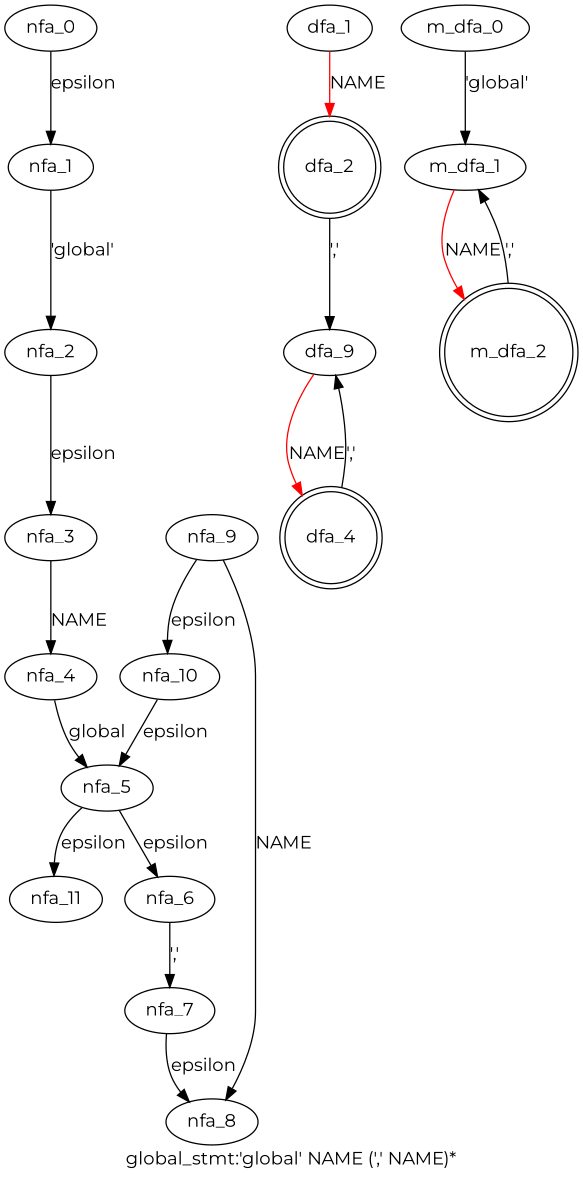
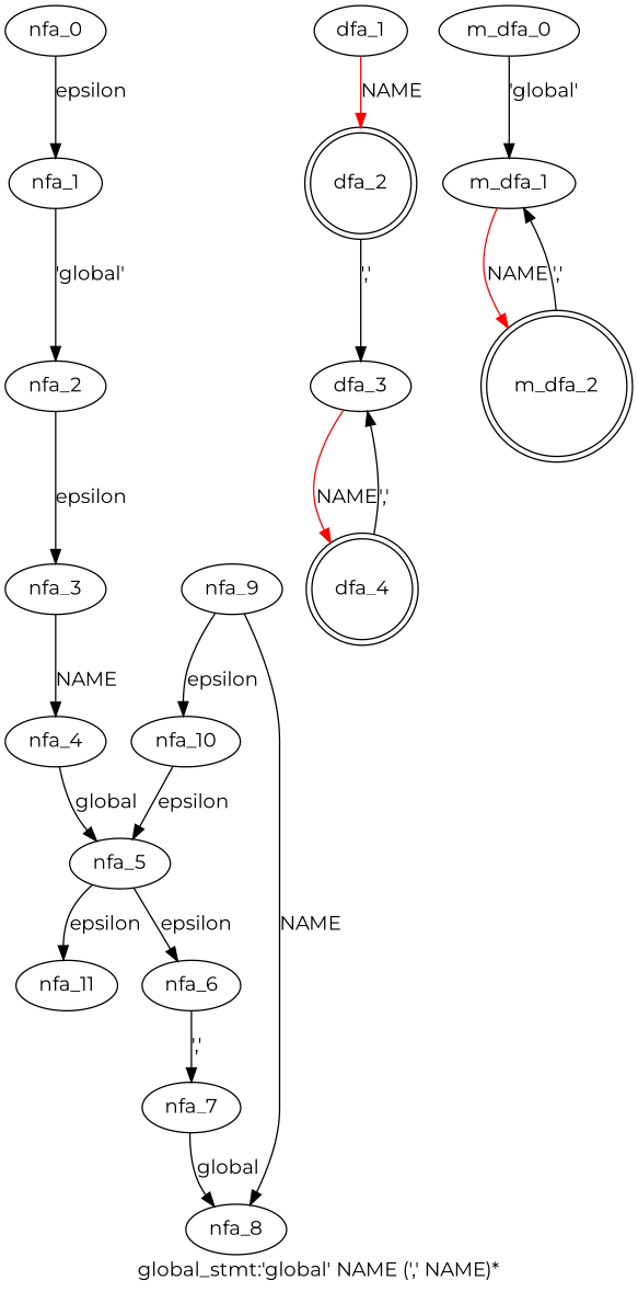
  digraph {
    fontname=Montserrat
    label="global_stmt:'global' NAME (',' NAME)*"
    node [fontname=Montserrat]
    edge [fontname=Montserrat]
    nfa_0
    nfa_1
    nfa_2
    nfa_3
    nfa_4
    nfa_5
    nfa_6
    nfa_11
    nfa_7
    nfa_8
    nfa_9
    nfa_10
    dfa_1
    dfa_2 [shape=doublecircle]
-   dfa_3 [label=dfa_9]
+   dfa_3
    dfa_4 [shape=doublecircle]
    m_dfa_0
    m_dfa_1
    m_dfa_2 [shape=doublecircle]
    subgraph sub_1 {
      nfa_0
      nfa_1
      nfa_2
      nfa_3
      nfa_4
      nfa_5
      nfa_6
      nfa_11
      nfa_7
      nfa_8
      nfa_9
      nfa_10
    }
    subgraph sub_2 {
      dfa_1
      dfa_2
      dfa_3
      dfa_4
    }
    subgraph sub_3 {
      m_dfa_0
      m_dfa_1
      m_dfa_2
    }
    nfa_0 -> nfa_1 [label=epsilon]
    nfa_1 -> nfa_2 [label="'global'"]
    nfa_2 -> nfa_3 [label=epsilon]
    nfa_3 -> nfa_4 [label=NAME]
    nfa_4 -> nfa_5 [label=global]
    nfa_5 -> nfa_6 [label=epsilon]
    nfa_5 -> nfa_11 [label=epsilon]
    nfa_6 -> nfa_7 [label="','"]
-   nfa_7 -> nfa_8 [label=epsilon]
+   nfa_7 -> nfa_8 [label=global]
    nfa_9 -> nfa_8 [label=NAME]
    nfa_9 -> nfa_10 [label=epsilon]
    nfa_10 -> nfa_5 [label=epsilon]
    dfa_1 -> dfa_2 [color=red label=NAME]
    dfa_2 -> dfa_3 [label="','"]
    dfa_3 -> dfa_4 [color=red label=NAME]
    dfa_4 -> dfa_3 [label="','"]
    m_dfa_0 -> m_dfa_1 [label="'global'"]
    m_dfa_1 -> m_dfa_2 [color=red label=NAME]
    m_dfa_2 -> m_dfa_1 [label="','"]
  }
